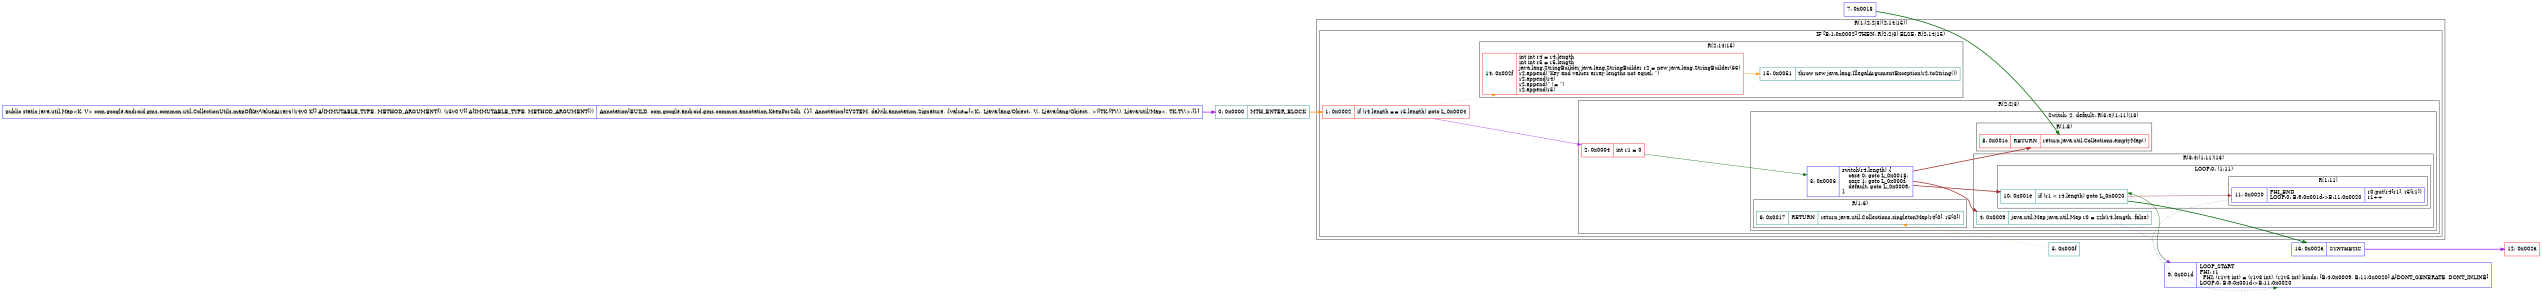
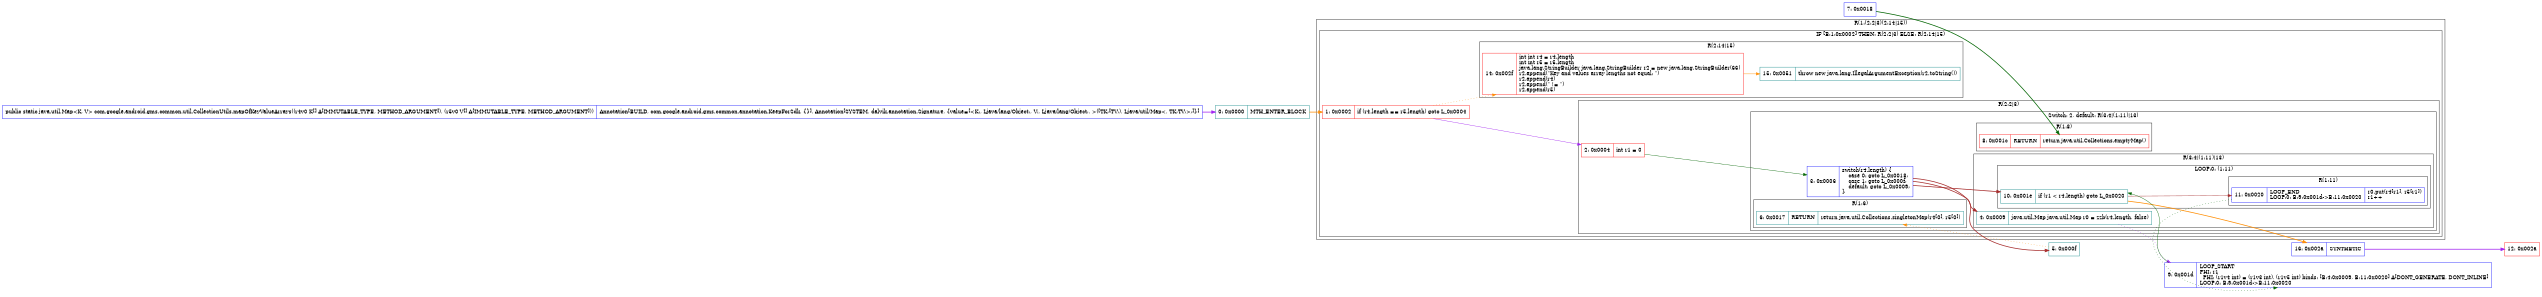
  digraph {
    rankdir=LR
    node [color=teal shape=record]
    edge [color=darkgreen style=bold]
    n1 [color=red label="{8\:\ 0x001c|RETURN\l|return java.util.Collections.emptyMap()\l}"]
    n2 [label="{6\:\ 0x0017|RETURN\l|return java.util.Collections.singletonMap(r4[0], r5[0])\l}"]
-   n3 [color=blue label="{11\:\ 0x0020|PHI_END\lLOOP:0: B:9:0x001d\-\>B:11:0x0020\l|r0.put(r4[r1], r5[r1])\lr1++\l}"]
+   n3 [color=blue label="{11\:\ 0x0020|LOOP_END\lLOOP:0: B:9:0x001d\-\>B:11:0x0020\l|r0.put(r4[r1], r5[r1])\lr1++\l}"]
    n4 [label="{10\:\ 0x001e|if (r1 \< r4.length) goto L_0x0020\l}"]
    n5 [label="{4\:\ 0x0009|java.util.Map java.util.Map r0 = zzb(r4.length, false)\l}"]
    n6 [color=blue label="{3\:\ 0x0006|switch(r4.length) \{\l    case 0: goto L_0x0018;\l    case 1: goto L_0x000f;\l    default: goto L_0x0009;\l\}\l}"]
    n7 [color=red label="{2\:\ 0x0004|int r1 = 0\l}"]
    n8 [color=red label="{14\:\ 0x002f|int int r4 = r4.length\lint int r5 = r5.length\ljava.lang.StringBuilder java.lang.StringBuilder r2 = new java.lang.StringBuilder(66)\lr2.append(\"Key and values array lengths not equal: \")\lr2.append(r4)\lr2.append(\" != \")\lr2.append(r5)\l}"]
    n9 [label="{15\:\ 0x0051|throw new java.lang.IllegalArgumentException(r2.toString())\l}"]
    n10 [color=red label="{1\:\ 0x0002|if (r4.length == r5.length) goto L_0x0004\l}"]
    n11 [color=blue label="{9\:\ 0x001d|LOOP_START\lPHI: r1 \l  PHI: (r1v4 int) = (r1v3 int), (r1v5 int) binds: [B:4:0x0009, B:11:0x0020] A[DONT_GENERATE, DONT_INLINE]\lLOOP:0: B:9:0x001d\-\>B:11:0x0020\l}"]
    n12 [color=blue label="{16\:\ 0x002a|SYNTHETIC\l}"]
    n13 [label="{5\:\ 0x000f}"]
    n14 [color=blue label="{7\:\ 0x0018}"]
    n15 [color=red label="{12\:\ 0x002a}"]
    n16 [label="{0\:\ 0x0000|MTH_ENTER_BLOCK\l}"]
    n17 [color=blue label="{public static java.util.Map\<K, V\> com.google.android.gms.common.util.CollectionUtils.mapOfKeyValueArrays((r4v0 K[] A[IMMUTABLE_TYPE, METHOD_ARGUMENT]), (r5v0 V[] A[IMMUTABLE_TYPE, METHOD_ARGUMENT]))  | Annotation[BUILD, com.google.android.gms.common.annotation.KeepForSdk, \{\}], Annotation[SYSTEM, dalvik.annotation.Signature, \{value=[\<K:, Ljava\/lang\/Object;, V:, Ljava\/lang\/Object;, \>([TK;[TV;), Ljava\/util\/Map\<, TK;TV;\>;]\}]\l}"]
    subgraph cluster_1 {
      label="R(1:(2:2|3)(2:14|15))"
      subgraph cluster_2 {
        label="IF [B:1:0x0002] THEN: R(2:2|3) ELSE: R(2:14|15)"
        n10
        subgraph cluster_3 {
          label="R(2:2|3)"
          n7
          subgraph cluster_4 {
            label="Switch: 2, default: R(3:4|(1:11)|13)"
            n6
            subgraph cluster_5 {
              label="R(1:8)"
              n1
            }
            subgraph cluster_6 {
              label="R(1:6)"
              n2
            }
            subgraph cluster_7 {
              label="R(3:4|(1:11)|13)"
              n5
              subgraph cluster_8 {
                label="LOOP:0: (1:11)"
                n4
                subgraph cluster_9 {
                  label="R(1:11)"
                  n3
                }
              }
            }
          }
        }
        subgraph cluster_10 {
          label="R(2:14|15)"
          n8
          n9
        }
      }
    }
    n3 -> n11 [style=dotted]
    n4 -> n3 [color=brown style=solid]
-   n4 -> n12
+   n4 -> n12 [color=darkorange]
    n5 -> n11 [color=purple style=dotted]
    n6 -> n4 [color=brown]
    n6 -> n5 [color=brown]
-   n6 -> n1 [color=brown]
+   n6 -> n13 [color=brown]
    n7 -> n6 [style=solid]
    n8 -> n9 [color=darkorange style=solid]
    n10 -> n7 [color=purple style=solid]
    n10 -> n8 [color=darkorange style=dotted]
    n11 -> n4 [style=solid]
    n12 -> n15 [color=purple]
    n13 -> n2 [color=darkorange style=dotted]
    n14 -> n1
    n16 -> n10 [color=darkorange]
    n17 -> n16 [color=purple]
  }
